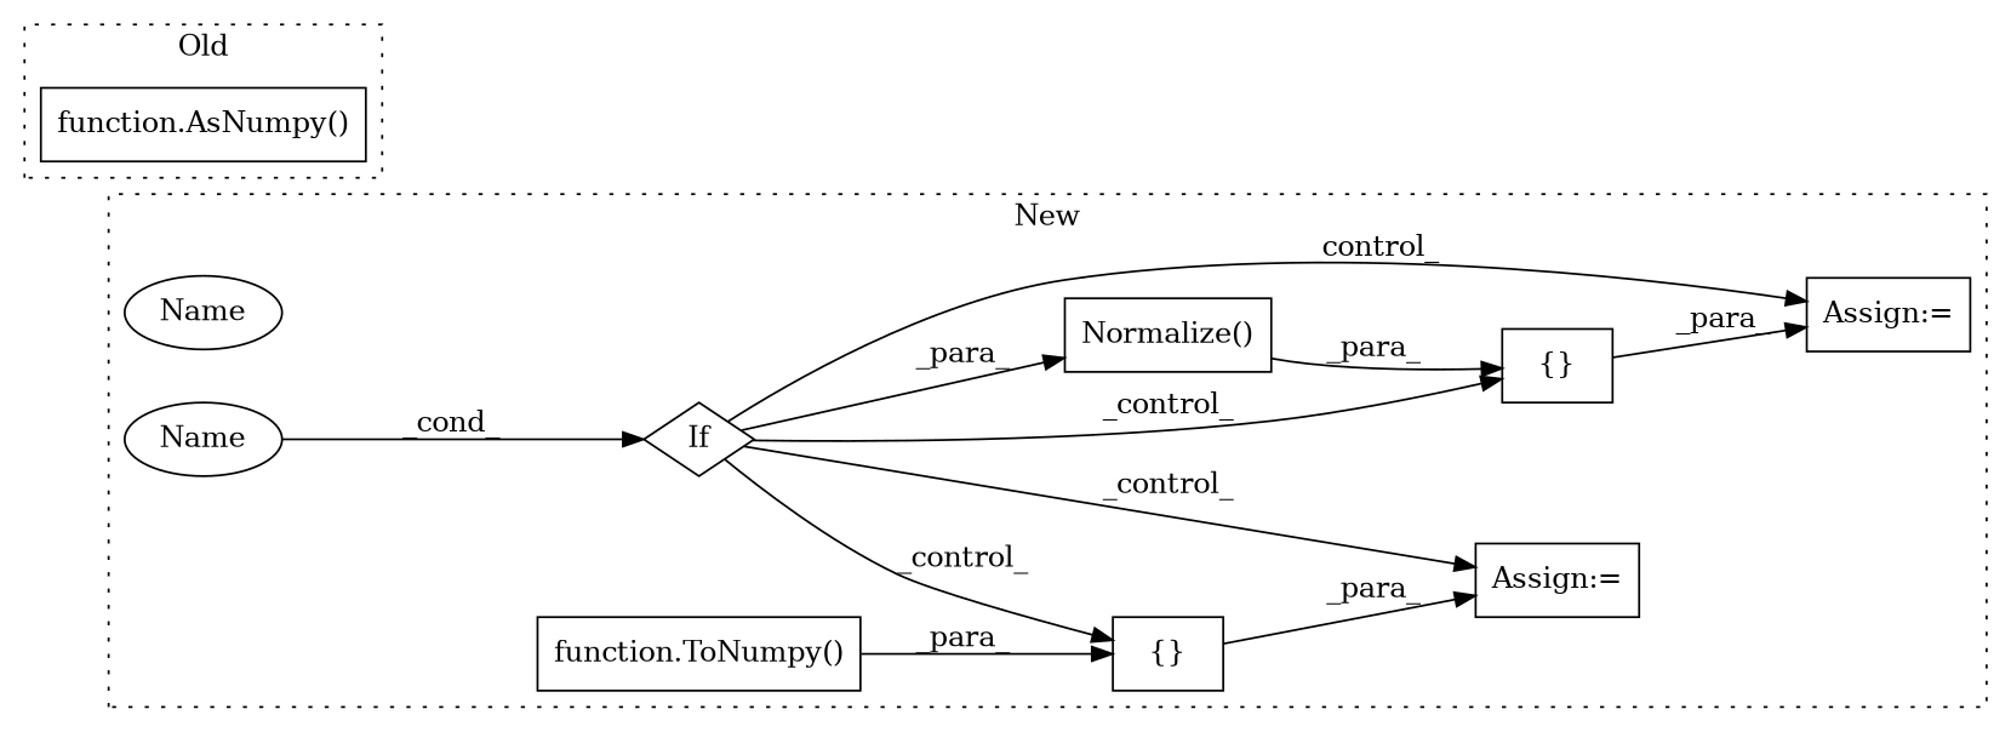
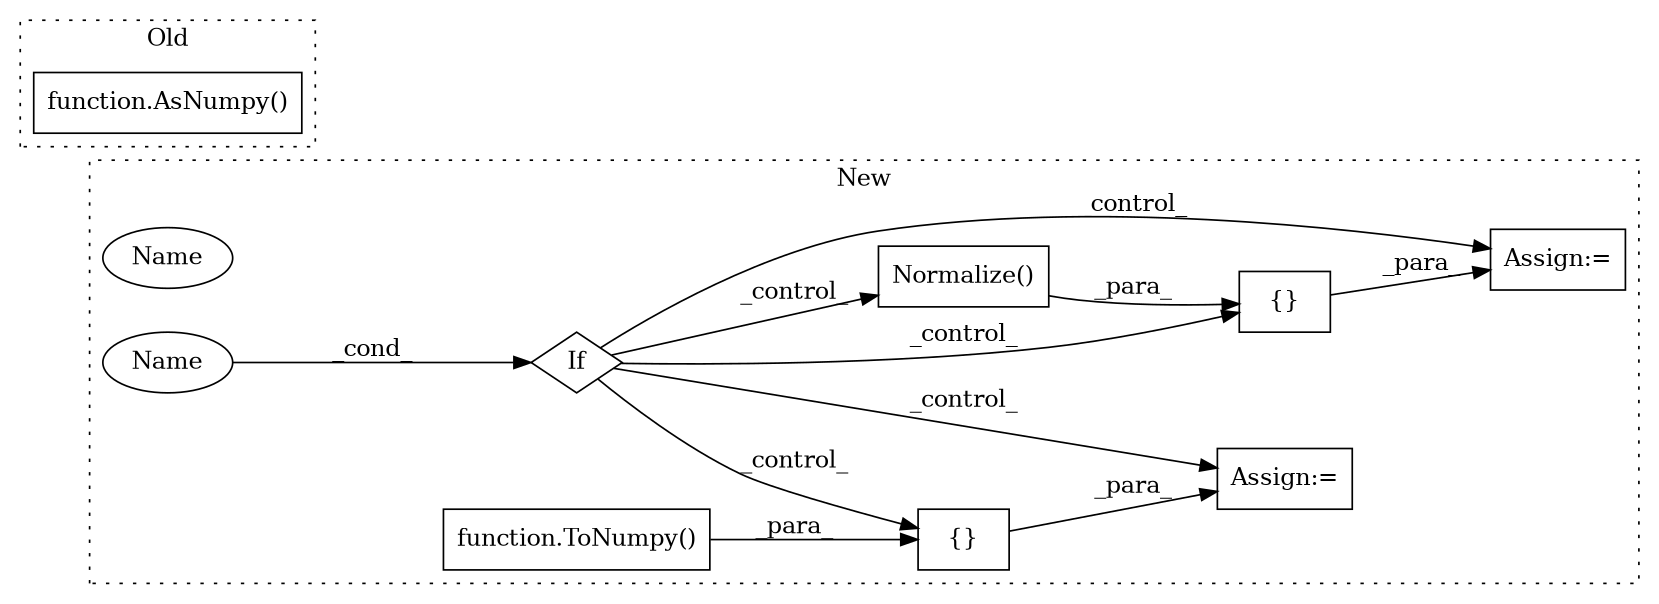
  digraph {
    fontname="DejaVu Serif"
    rankdir=LR
    node [a=75 fontname="DejaVu Serif" l=9 s=3293 shape=box]
    edge [fontname="DejaVu Serif"]
    n1 [a=96 l=3 label=If s=3290 shape=diamond]
    n2 [label="function.ToNumpy()" s=3397]
    n3 [a=59 l="14,0" label="{}" s="3433,3593"]
    n4 [l=111 label="Normalize()" s=3482]
    n5 [a=59 l="1,0" label="{}" s="3396,3406"]
    n6 [a=87 l=14 label=Name shape=ellipse]
    n7 [a=68 l=4 label="Assign:=" s=3392]
    n8 [a=68 l=4 label="Assign:=" s=3429]
    n9 [a=87 l=14 label=Name shape=ellipse]
    n10 [label="function.AsNumpy()" s=1477]
    subgraph cluster_1 {
      label=New
      style=dotted
      n1
      n2
      n3
      n4
      n5
      n6
      n7
      n8
      n9
    }
    subgraph cluster_2 {
      label=Old
      style=dotted
      n10
    }
    n1 -> n3 [label=_control_]
-   n1 -> n4 [label=_para_]
+   n1 -> n4 [label=_control_]
    n1 -> n5 [label=_control_]
    n1 -> n7 [label=_control_]
    n1 -> n8 [label=_control_]
    n2 -> n5 [label=_para_]
    n3 -> n8 [label=_para_]
    n4 -> n3 [label=_para_]
    n5 -> n7 [label=_para_]
    n9 -> n1 [label=_cond_]
  }
